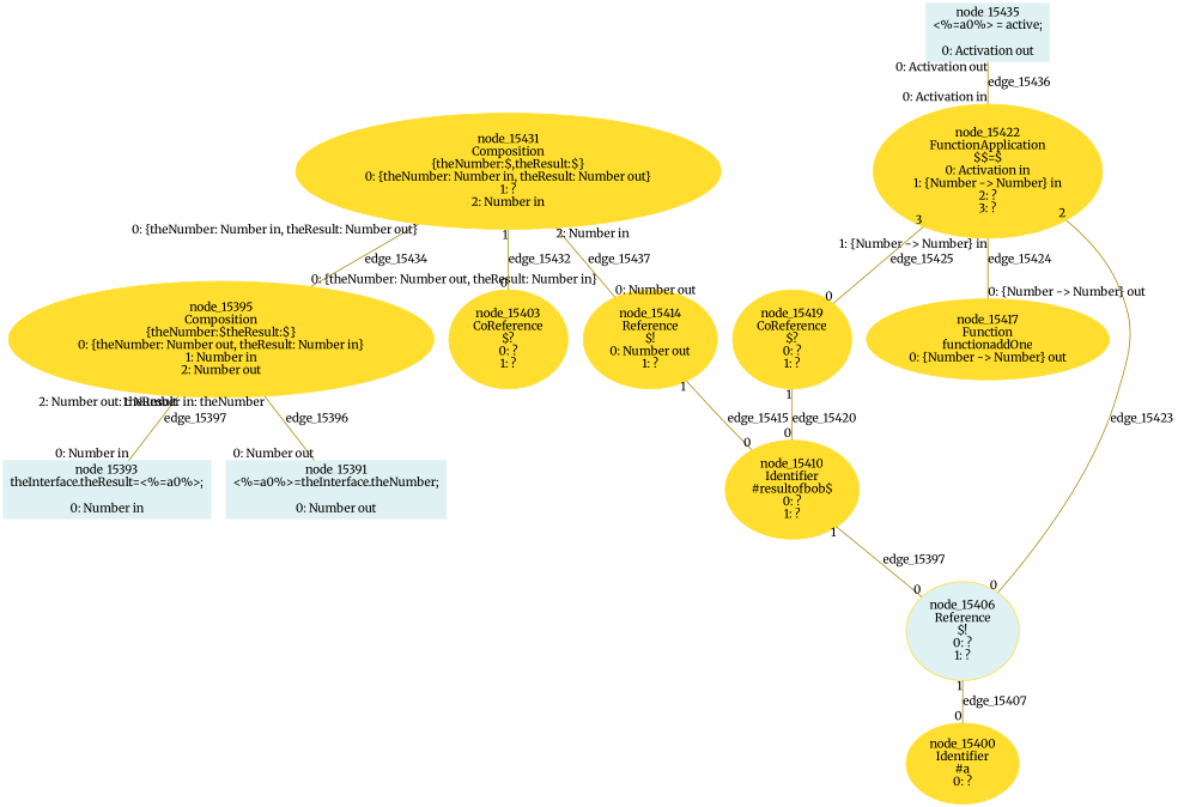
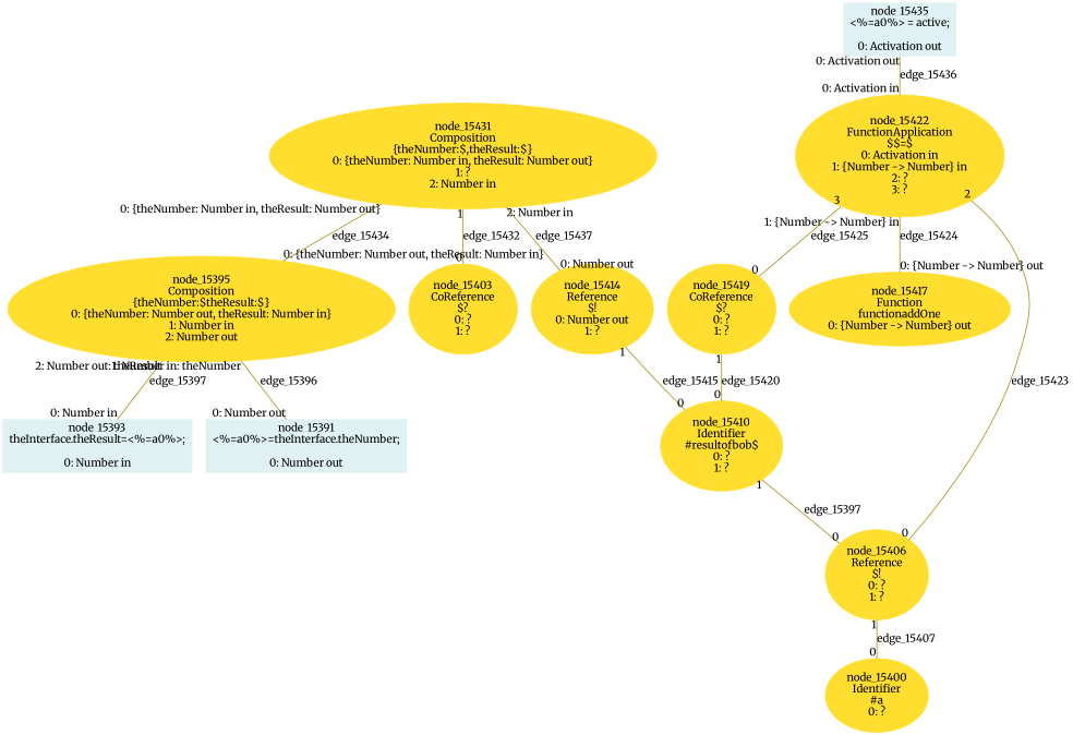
  digraph {
    fontname=Merriweather
    node [color="#ffde2f" fontname=Merriweather shape=ellipse style=filled]
    edge [arrowHead=none arrowsize=1 color="#9d8400" dir=none fontname=Merriweather headlabel=0 taillabel=1]
    n1 [color="#dff1f2" label="node_15391\n<%=a0%>=theInterface.theNumber;\n\n0: Number out" shape=box]
    n2 [color="#dff1f2" label="node_15393\ntheInterface.theResult=<%=a0%>;\n\n0: Number in" shape=box]
    n3 [label="node_15395\nComposition\n{theNumber:$theResult:$}\n0: {theNumber: Number out, theResult: Number in}\n1: Number in\n2: Number out"]
    n4 [label="node_15400\nIdentifier\n#a\n0: ?"]
    n5 [label="node_15403\nCoReference\n$?\n0: ?\n1: ?"]
-   n6 [label="node_15406\nReference\n$!\n0: ?\n1: ?" fillcolor="#dff1f2"]
+   n6 [label="node_15406\nReference\n$!\n0: ?\n1: ?"]
    n7 [label="node_15410\nIdentifier\n#resultofbob$\n0: ?\n1: ?"]
    n8 [label="node_15414\nReference\n$!\n0: Number out\n1: ?"]
    n9 [label="node_15417\nFunction\nfunctionaddOne\n0: {Number -> Number} out"]
    n10 [label="node_15419\nCoReference\n$?\n0: ?\n1: ?"]
    n11 [label="node_15422\nFunctionApplication\n$$=$\n0: Activation in\n1: {Number -> Number} in\n2: ?\n3: ?"]
    n12 [label="node_15431\nComposition\n{theNumber:$,theResult:$}\n0: {theNumber: Number in, theResult: Number out}\n1: ?\n2: Number in"]
    n13 [color="#dff1f2" label="node_15435\n<%=a0%> = active;\n\n0: Activation out" shape=box]
    n3 -> n1 [headlabel="0: Number out" label=edge_15396 taillabel="1: Number in: theNumber"]
    n3 -> n2 [headlabel="0: Number in" label=edge_15397 taillabel="2: Number out: theResult"]
    n6 -> n4 [label=edge_15407]
    n7 -> n6 [label=edge_15397]
    n8 -> n7 [label=edge_15415]
    n10 -> n7 [label=edge_15420]
    n11 -> n6 [label=edge_15423 taillabel=2]
    n11 -> n9 [headlabel="0: {Number -> Number} out" label=edge_15424 taillabel="1: {Number -> Number} in"]
    n11 -> n10 [label=edge_15425 taillabel=3]
    n12 -> n3 [headlabel="0: {theNumber: Number out, theResult: Number in}" label=edge_15434 taillabel="0: {theNumber: Number in, theResult: Number out}"]
    n12 -> n5 [label=edge_15432]
    n12 -> n8 [headlabel="0: Number out" label=edge_15437 taillabel="2: Number in"]
    n13 -> n11 [headlabel="0: Activation in" label=edge_15436 taillabel="0: Activation out"]
  }
